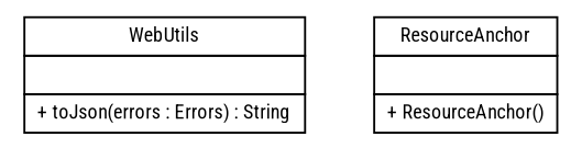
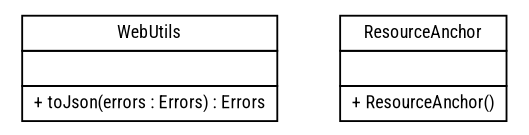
  digraph {
    nodesep=0.25
    ranksep=0.5
    fontname="Roboto Condensed"
    node [fontcolor=black fontname="Roboto Condensed" fontsize=10.0 shape=plaintext]
-   n1 [label=<<table title="net.sereneproject.collector.web.utils.WebUtils" border="0" cellborder="1" cellspacing="0" cellpadding="2" port="p" href="./WebUtils.html"> 		<tr><td><table border="0" cellspacing="0" cellpadding="1"> <tr><td align="center" balign="center"> WebUtils </td></tr> 		</table></td></tr> 		<tr><td><table border="0" cellspacing="0" cellpadding="1"> <tr><td align="left" balign="left">  </td></tr> 		</table></td></tr> 		<tr><td><table border="0" cellspacing="0" cellpadding="1"> <tr><td align="left" balign="left"> + toJson(errors : Errors) : String </td></tr> 		</table></td></tr> 		</table>>]
+   n1 [label=<<table title="net.sereneproject.collector.web.utils.WebUtils" border="0" cellborder="1" cellspacing="0" cellpadding="2" port="p" href="./WebUtils.html"> 		<tr><td><table border="0" cellspacing="0" cellpadding="1"> <tr><td align="center" balign="center"> WebUtils </td></tr> 		</table></td></tr> 		<tr><td><table border="0" cellspacing="0" cellpadding="1"> <tr><td align="left" balign="left">  </td></tr> 		</table></td></tr> 		<tr><td><table border="0" cellspacing="0" cellpadding="1"> <tr><td align="left" balign="left"> + toJson(errors : Errors) : Errors </td></tr> 		</table></td></tr> 		</table>>]
    n2 [label=<<table title="net.sereneproject.collector.web.utils.ResourceAnchor" border="0" cellborder="1" cellspacing="0" cellpadding="2" port="p" href="./ResourceAnchor.html"> 		<tr><td><table border="0" cellspacing="0" cellpadding="1"> <tr><td align="center" balign="center"> ResourceAnchor </td></tr> 		</table></td></tr> 		<tr><td><table border="0" cellspacing="0" cellpadding="1"> <tr><td align="left" balign="left">  </td></tr> 		</table></td></tr> 		<tr><td><table border="0" cellspacing="0" cellpadding="1"> <tr><td align="left" balign="left"> + ResourceAnchor() </td></tr> 		</table></td></tr> 		</table>>]
  }
